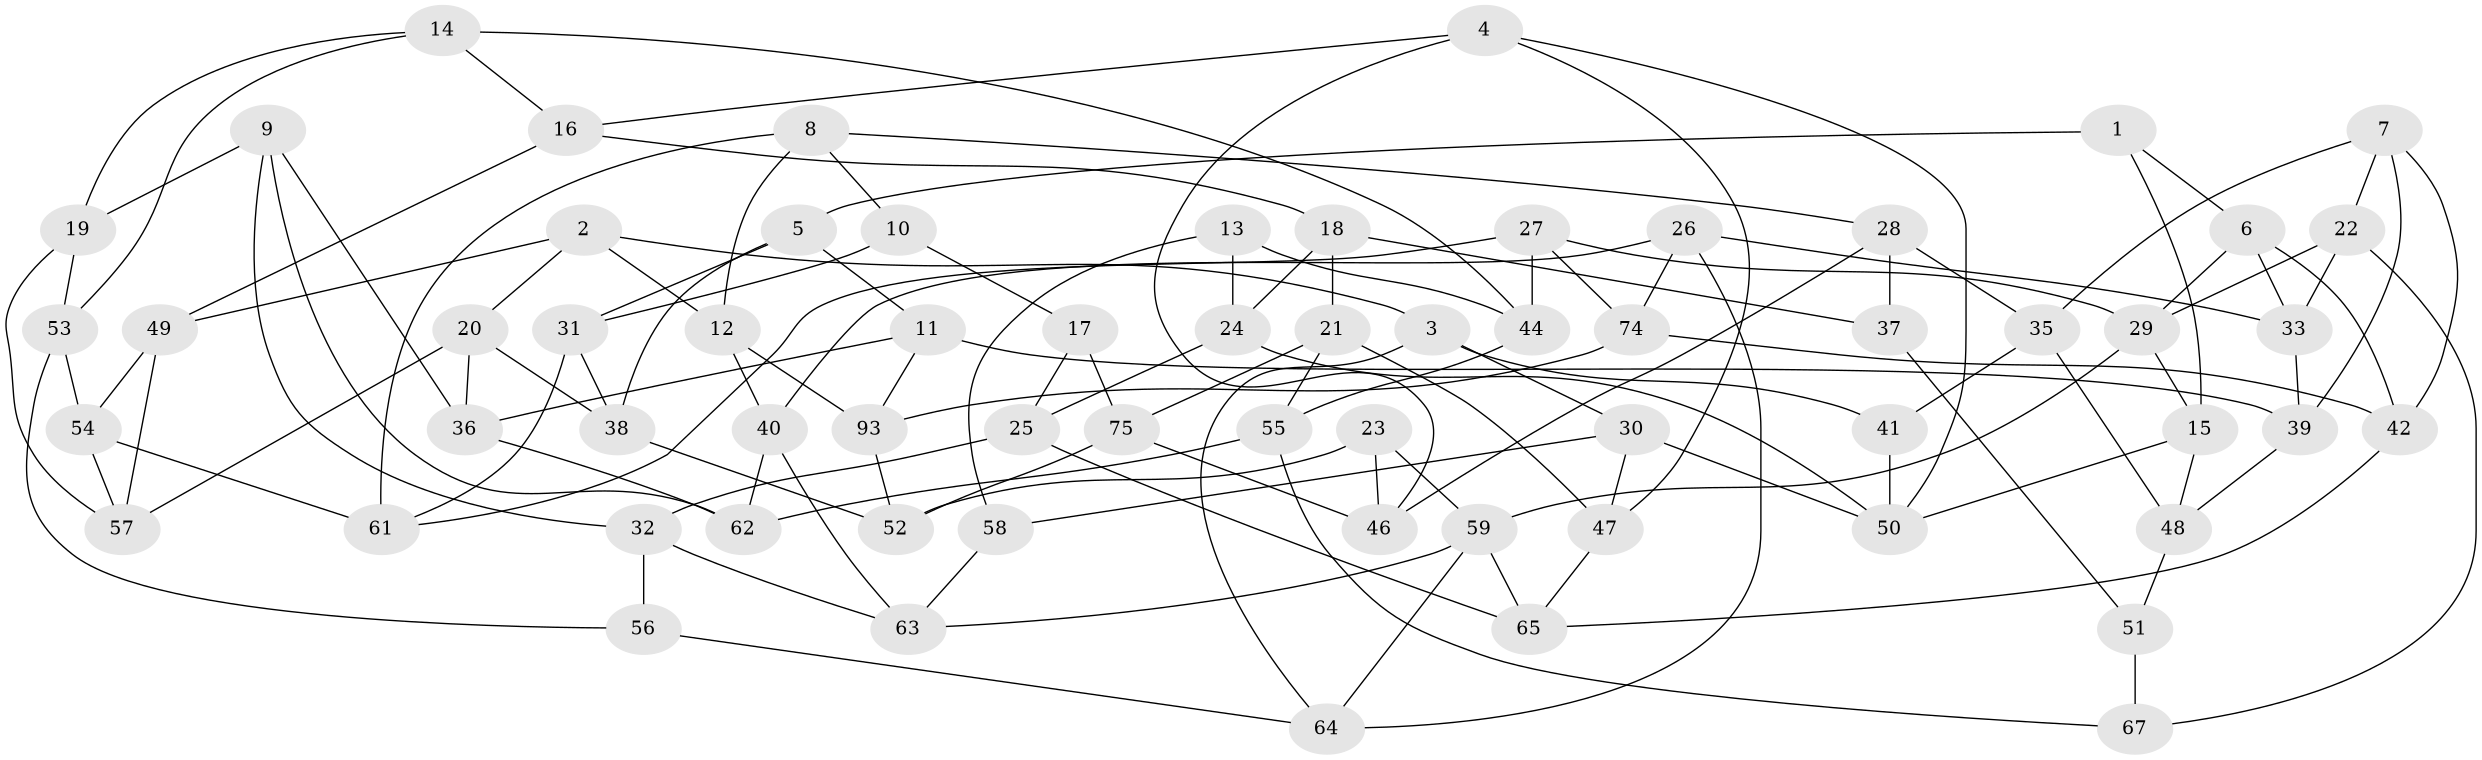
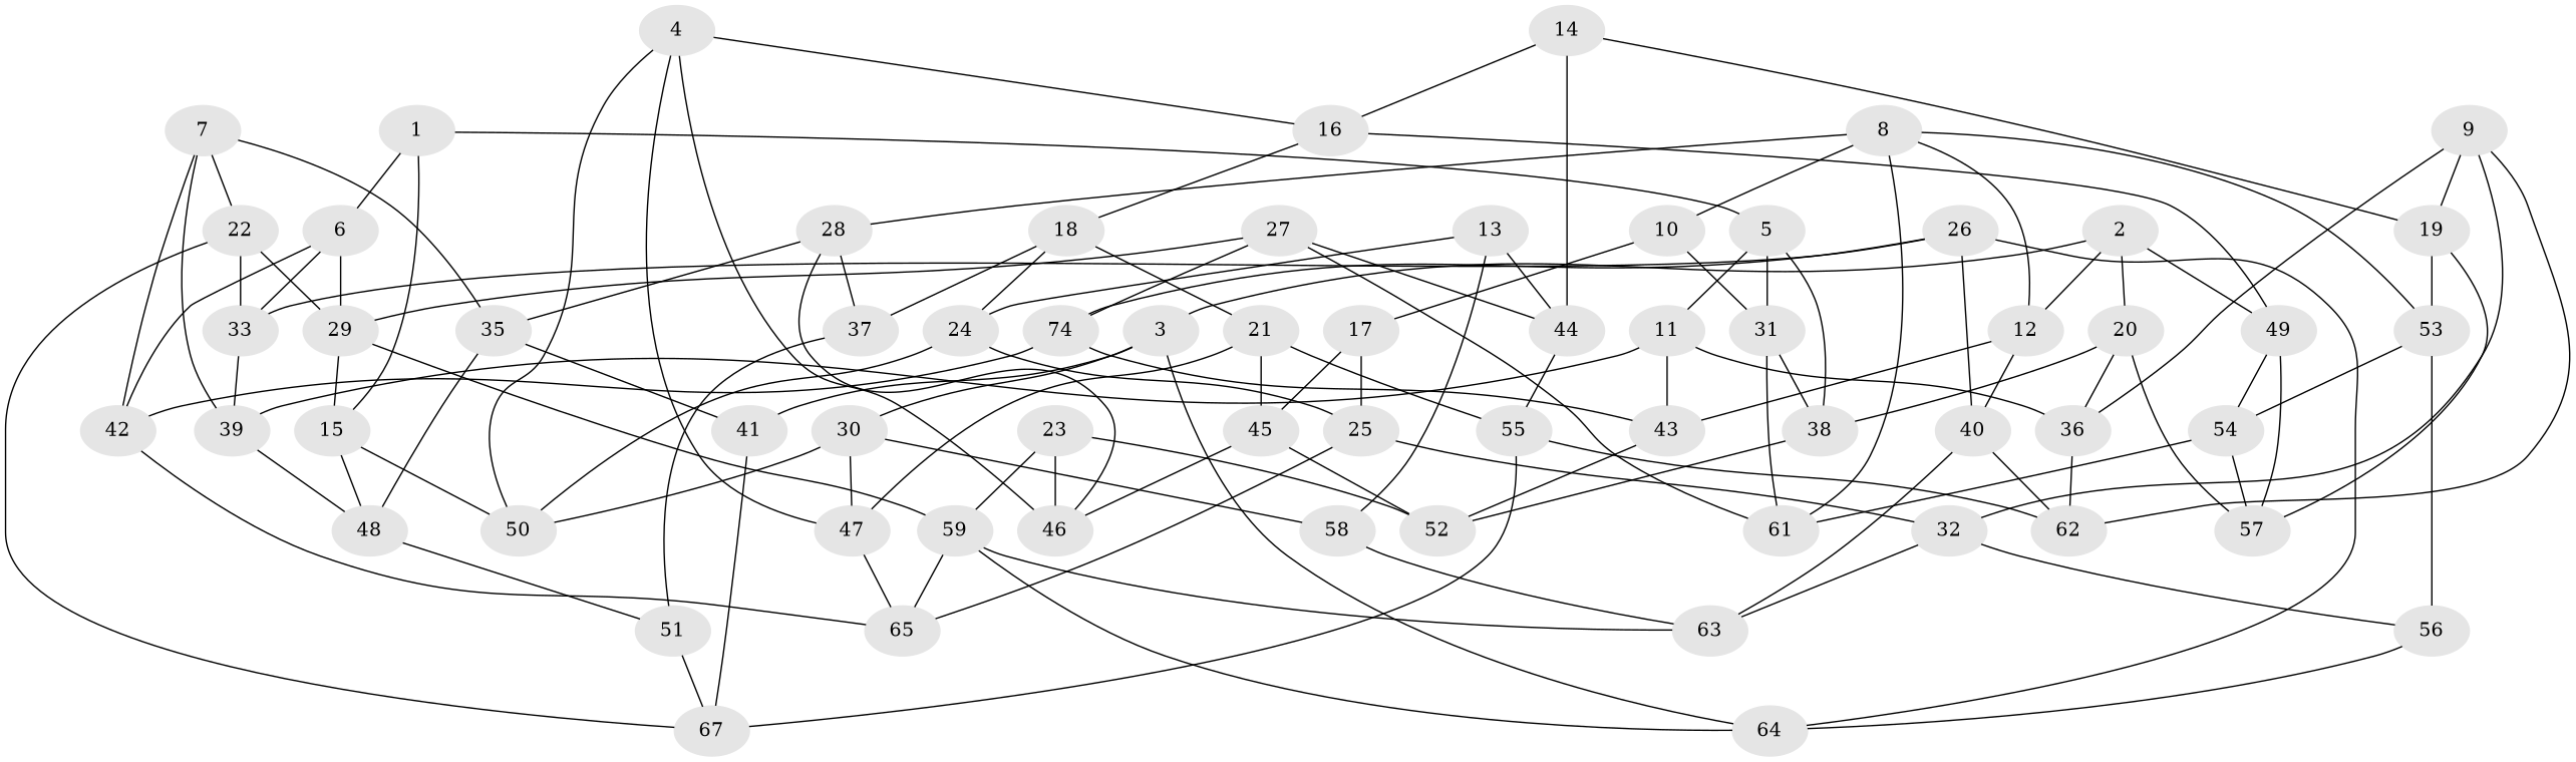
  graph {
    node [color=gray90 style=filled]
    1
    5
    6
    15
    11
    31
    38
    29
    33
    42
    50
    48
    n13 [label=67]
    51
    2
    3
    12
    20
    49
    30
    41
    64
-   43 [label=93]
+   43
    40
    36
    57
    54
    47
    58
    4
    16
    46
    18
    65
    39
    61
    52
    59
    7
    22
    35
    8
    10
    28
    17
    37
    9
    19
    32
    62
    53
    56
    63
    25
-   45 [label=75]
+   45
    13
    24
    44
    55
    14
    21
    23
    26
    n64 [label=74]
    27
    1 -- 5
    1 -- 6
    1 -- 15
    5 -- 11
    5 -- 31
    5 -- 38
    6 -- 29
    6 -- 33
    6 -- 42
    15 -- 50
    15 -- 48
    11 -- 43
    11 -- 36
    11 -- 39
    31 -- 38
    31 -- 61
    38 -- 52
    29 -- 15
    29 -- 59
    33 -- 39
    42 -- 65
    48 -- 51
    51 -- n13
    2 -- 3
    2 -- 12
    2 -- 20
    2 -- 49
    3 -- 30
    3 -- 41
    3 -- 64
    12 -- 43
    12 -- 40
    20 -- 38
    20 -- 36
    20 -- 57
    49 -- 57
    49 -- 54
    30 -- 50
    30 -- 47
    30 -- 58
-   41 -- 50
+   41 -- n13
    43 -- 52
    40 -- 62
    40 -- 63
    36 -- 62
    54 -- 57
    54 -- 61
    47 -- 65
    58 -- 63
    4 -- 50
    4 -- 47
    4 -- 16
    4 -- 46
    16 -- 49
    16 -- 18
    18 -- 37
    18 -- 24
    18 -- 21
    39 -- 48
    59 -- 64
    59 -- 65
    59 -- 63
    7 -- 42
    7 -- 39
    7 -- 22
    7 -- 35
    22 -- 29
    22 -- 33
    22 -- n13
    35 -- 48
    35 -- 41
    8 -- 12
    8 -- 61
    8 -- 10
    8 -- 28
    10 -- 31
    10 -- 17
    28 -- 46
    28 -- 35
    28 -- 37
    17 -- 25
    17 -- 45
    37 -- 51
    9 -- 36
    9 -- 19
    9 -- 32
    9 -- 62
    19 -- 57
    19 -- 53
    32 -- 56
    32 -- 63
    53 -- 54
    53 -- 56
    56 -- 64
    25 -- 65
    25 -- 32
    45 -- 46
    45 -- 52
    13 -- 58
    13 -- 24
    13 -- 44
    24 -- 50
    24 -- 25
    44 -- 55
    55 -- n13
    55 -- 62
    14 -- 16
    14 -- 19
-   14 -- 53
+   8 -- 53
    14 -- 44
    21 -- 47
    21 -- 45
    21 -- 55
    23 -- 46
    23 -- 52
    23 -- 59
    26 -- 33
    26 -- 64
    26 -- 40
    26 -- n64
    n64 -- 42
    n64 -- 43
    27 -- 29
    27 -- 61
    27 -- 44
    27 -- n64
  }
